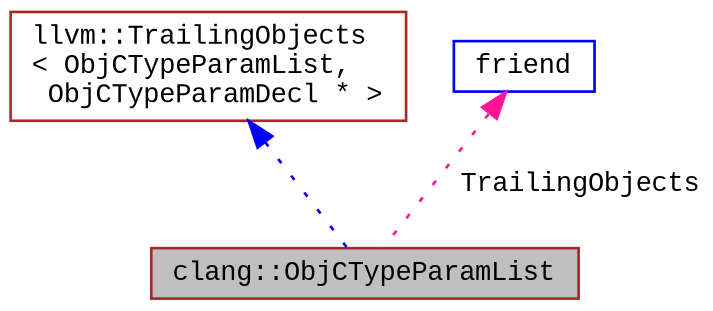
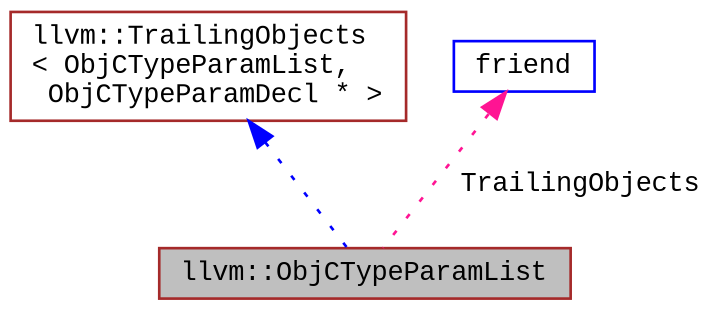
  digraph {
    fontname="Liberation Mono"
    node [color=brown fontname="Liberation Mono" fontsize=10 shape=record]
    edge [dir=back fontname="Liberation Mono" fontsize=10 labelfontname=Helvetica labelfontsize=10 style=dotted]
-   n1 [fillcolor=grey75 fontcolor=black height=0.2 label="clang::ObjCTypeParamList" style=filled width=0.4]
+   n1 [fillcolor=grey75 fontcolor=black height=0.2 label="llvm::ObjCTypeParamList" style=filled width=0.4]
    n2 [height=0.2 label="llvm::TrailingObjects\l\< ObjCTypeParamList,\l ObjCTypeParamDecl * \>" width=0.4]
    n3 [color=blue height=0.2 label=friend width=0.4]
    n2 -> n1 [color=blue]
    n3 -> n1 [color=deeppink label=" TrailingObjects"]
  }
